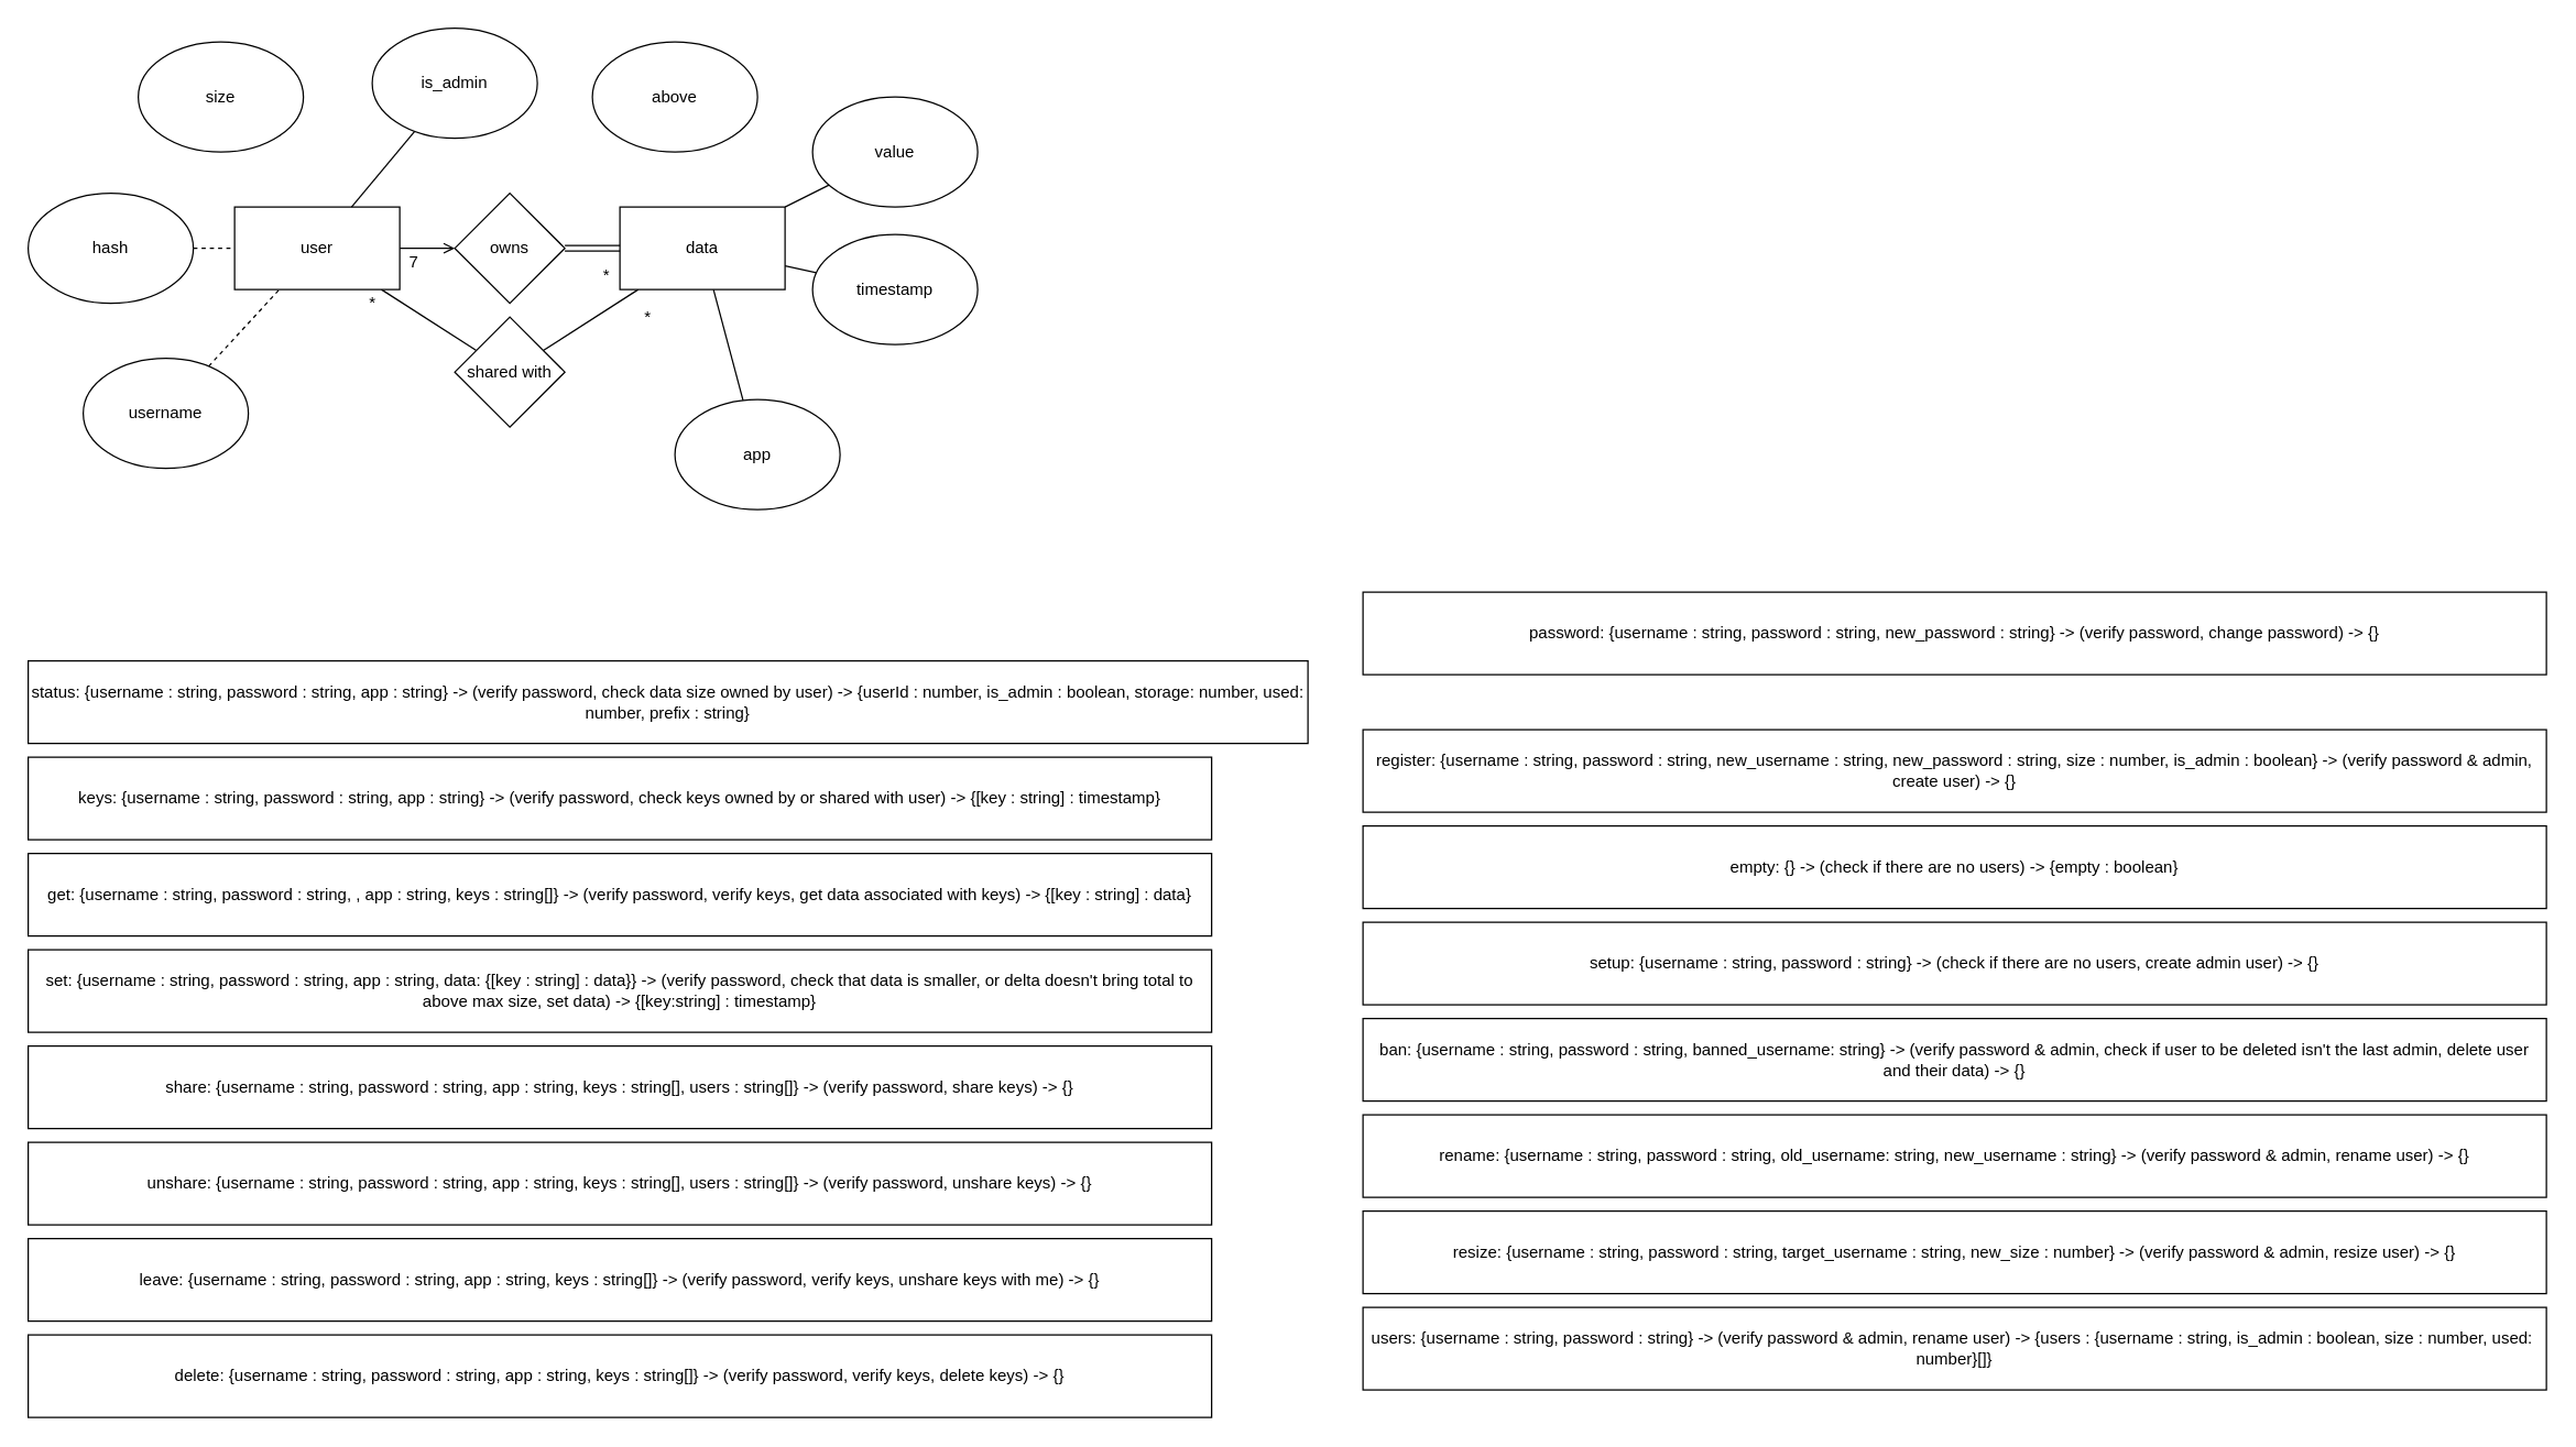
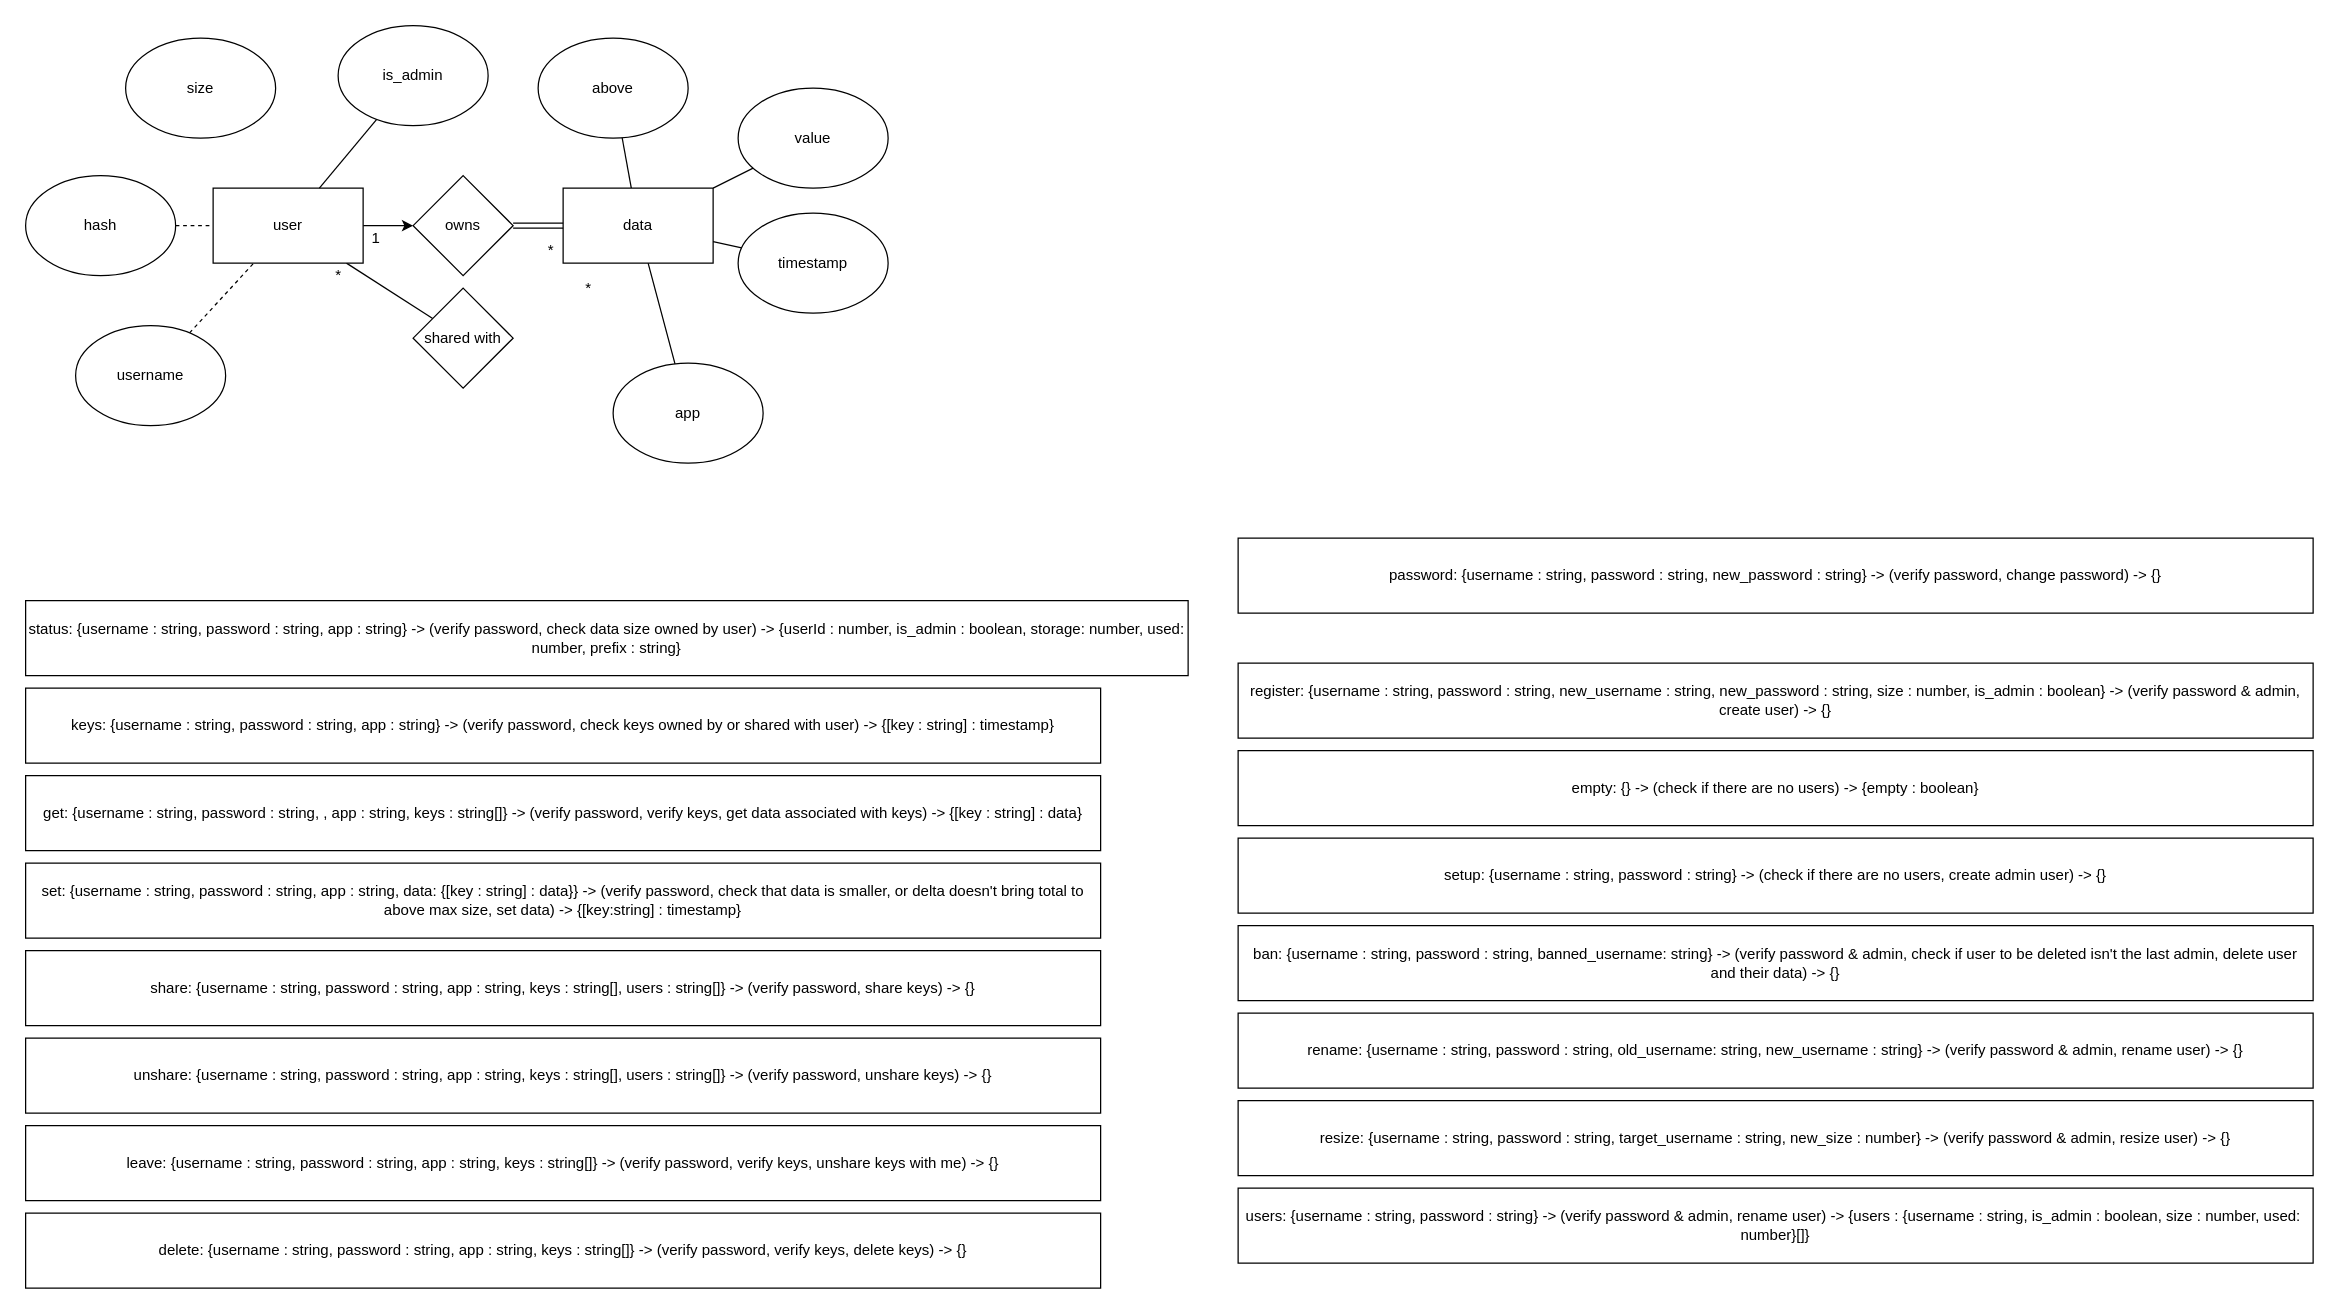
  <mxCell id="0" />
  <mxCell id="1" parent="0" />
- <mxCell id="2" style="edgeStyle=orthogonalEdgeStyle;rounded=0;orthogonalLoop=1;jettySize=auto;html=1;endArrow=open;" parent="1" source="4" target="18" edge="1"><mxGeometry relative="1" as="geometry" /></mxCell>
+ <mxCell id="2" style="edgeStyle=orthogonalEdgeStyle;rounded=0;orthogonalLoop=1;jettySize=auto;html=1;" parent="1" source="4" target="18" edge="1"><mxGeometry relative="1" as="geometry" /></mxCell>
  <mxCell id="3" style="edgeStyle=none;rounded=0;orthogonalLoop=1;jettySize=auto;html=1;endArrow=none;endFill=0;" parent="1" source="4" target="23" edge="1"><mxGeometry relative="1" as="geometry"><mxPoint x="240" y="190" as="sourcePoint" /></mxGeometry></mxCell>
  <mxCell id="4" value="user" style="rounded=0;whiteSpace=wrap;html=1;" parent="1" vertex="1"><mxGeometry x="170" y="150" width="120" height="60" as="geometry" /></mxCell>
- <mxCell id="5" style="edgeStyle=none;rounded=0;orthogonalLoop=1;jettySize=auto;html=1;endArrow=none;endFill=0;" parent="1" source="7" target="23" edge="1"><mxGeometry relative="1" as="geometry" /></mxCell>
+ <mxCell id="5" style="edgeStyle=none;rounded=0;orthogonalLoop=1;jettySize=auto;html=1;endArrow=none;endFill=0;" parent="1" source="7" target="12" edge="1"><mxGeometry relative="1" as="geometry" /></mxCell>
  <mxCell id="6" style="edgeStyle=none;rounded=0;orthogonalLoop=1;jettySize=auto;html=1;endArrow=none;endFill=0;" parent="1" source="7" target="29" edge="1"><mxGeometry relative="1" as="geometry" /></mxCell>
  <mxCell id="7" value="data" style="rounded=0;whiteSpace=wrap;html=1;" parent="1" vertex="1"><mxGeometry x="450" y="150" width="120" height="60" as="geometry" /></mxCell>
  <mxCell id="8" style="rounded=0;orthogonalLoop=1;jettySize=auto;html=1;endArrow=none;endFill=0;" parent="1" source="9" target="4" edge="1"><mxGeometry relative="1" as="geometry"><mxPoint x="300" y="100" as="sourcePoint" /></mxGeometry></mxCell>
  <mxCell id="9" value="is_admin" style="ellipse;whiteSpace=wrap;html=1;" parent="1" vertex="1"><mxGeometry x="270" y="20" width="120" height="80" as="geometry" /></mxCell>
  <mxCell id="10" value="" style="rounded=0;orthogonalLoop=1;jettySize=auto;html=1;endArrow=none;endFill=0;dashed=1;" parent="1" source="11" target="4" edge="1"><mxGeometry relative="1" as="geometry" /></mxCell>
  <mxCell id="11" value="hash" style="ellipse;whiteSpace=wrap;html=1;" parent="1" vertex="1"><mxGeometry x="20" y="140" width="120" height="80" as="geometry" /></mxCell>
  <mxCell id="12" value="above" style="ellipse;whiteSpace=wrap;html=1;" parent="1" vertex="1"><mxGeometry x="430" y="30" width="120" height="80" as="geometry" /></mxCell>
  <mxCell id="13" style="edgeStyle=none;rounded=0;orthogonalLoop=1;jettySize=auto;html=1;endArrow=none;endFill=0;" parent="1" source="14" target="7" edge="1"><mxGeometry relative="1" as="geometry" /></mxCell>
  <mxCell id="14" value="value" style="ellipse;whiteSpace=wrap;html=1;" parent="1" vertex="1"><mxGeometry x="590" y="70" width="120" height="80" as="geometry" /></mxCell>
  <mxCell id="15" style="edgeStyle=none;rounded=0;orthogonalLoop=1;jettySize=auto;html=1;endArrow=none;endFill=0;" parent="1" source="16" target="7" edge="1"><mxGeometry relative="1" as="geometry" /></mxCell>
  <mxCell id="16" value="timestamp" style="ellipse;whiteSpace=wrap;html=1;" parent="1" vertex="1"><mxGeometry x="590" y="170" width="120" height="80" as="geometry" /></mxCell>
  <mxCell id="17" style="edgeStyle=orthogonalEdgeStyle;rounded=0;orthogonalLoop=1;jettySize=auto;html=1;exitX=1;exitY=0.5;exitDx=0;exitDy=0;shape=link;" parent="1" source="18" target="7" edge="1"><mxGeometry relative="1" as="geometry" /></mxCell>
  <mxCell id="18" value="owns" style="rhombus;whiteSpace=wrap;html=1;" parent="1" vertex="1"><mxGeometry x="330" y="140" width="80" height="80" as="geometry" /></mxCell>
- <mxCell id="19" value="7" style="text;html=1;align=center;verticalAlign=middle;resizable=0;points=[];autosize=1;strokeColor=none;" parent="1" vertex="1"><mxGeometry x="290" y="180" width="20" height="20" as="geometry" /></mxCell>
+ <mxCell id="19" value="1" style="text;html=1;align=center;verticalAlign=middle;resizable=0;points=[];autosize=1;strokeColor=none;" parent="1" vertex="1"><mxGeometry x="290" y="180" width="20" height="20" as="geometry" /></mxCell>
  <mxCell id="20" value="*" style="text;html=1;align=center;verticalAlign=middle;resizable=0;points=[];autosize=1;strokeColor=none;" parent="1" vertex="1"><mxGeometry x="430" y="190" width="20" height="20" as="geometry" /></mxCell>
  <mxCell id="21" value="size" style="ellipse;whiteSpace=wrap;html=1;" parent="1" vertex="1"><mxGeometry x="100" y="30" width="120" height="80" as="geometry" /></mxCell>
  <mxCell id="22" value="status: {username : string, password : string, app : string} -&amp;gt; (verify password, check data size owned by user) -&amp;gt; {userId : number, is_admin : boolean, storage: number, used: number, prefix : string}" style="rounded=0;whiteSpace=wrap;html=1;" parent="1" vertex="1"><mxGeometry x="20" y="480" width="930" height="60" as="geometry" /></mxCell>
  <mxCell id="23" value="shared with" style="rhombus;whiteSpace=wrap;html=1;" parent="1" vertex="1"><mxGeometry x="330" y="230" width="80" height="80" as="geometry" /></mxCell>
  <mxCell id="24" value="*" style="text;html=1;align=center;verticalAlign=middle;resizable=0;points=[];autosize=1;strokeColor=none;" parent="1" vertex="1"><mxGeometry x="460" y="220" width="20" height="20" as="geometry" /></mxCell>
  <mxCell id="25" value="*" style="text;html=1;align=center;verticalAlign=middle;resizable=0;points=[];autosize=1;strokeColor=none;" parent="1" vertex="1"><mxGeometry x="260" y="210" width="20" height="20" as="geometry" /></mxCell>
  <mxCell id="26" value="keys: {username : string, password : string, app : string} -&amp;gt; (verify password, check keys owned by or shared with user) -&amp;gt; {[key : string] : timestamp}" style="rounded=0;whiteSpace=wrap;html=1;" parent="1" vertex="1"><mxGeometry x="20" y="550" width="860" height="60" as="geometry" /></mxCell>
  <mxCell id="27" value="get: {username : string, password : string, , app : string, keys : string[]} -&amp;gt; (verify password, verify keys, get data associated with keys) -&amp;gt; {[key : string] : data}" style="rounded=0;whiteSpace=wrap;html=1;" parent="1" vertex="1"><mxGeometry x="20" y="620" width="860" height="60" as="geometry" /></mxCell>
  <mxCell id="28" value="set: {username : string, password : string, app : string, data: {[key : string] : data}} -&amp;gt; (verify password, check that data is smaller, or delta doesn't bring total to above max size, set data) -&amp;gt; {[key:string] : timestamp}" style="rounded=0;whiteSpace=wrap;html=1;" parent="1" vertex="1"><mxGeometry x="20" y="690" width="860" height="60" as="geometry" /></mxCell>
  <mxCell id="29" value="app" style="ellipse;whiteSpace=wrap;html=1;" parent="1" vertex="1"><mxGeometry x="490" y="290" width="120" height="80" as="geometry" /></mxCell>
  <mxCell id="30" value="share: {username : string, password : string, app : string, keys : string[], users : string[]} -&amp;gt; (verify password, share keys) -&amp;gt; {}" style="rounded=0;whiteSpace=wrap;html=1;" parent="1" vertex="1"><mxGeometry x="20" y="760" width="860" height="60" as="geometry" /></mxCell>
  <mxCell id="31" value="unshare: {username : string, password : string, app : string, keys : string[], users : string[]} -&amp;gt; (verify password, unshare keys) -&amp;gt; {}" style="rounded=0;whiteSpace=wrap;html=1;" parent="1" vertex="1"><mxGeometry x="20" y="830" width="860" height="60" as="geometry" /></mxCell>
  <mxCell id="32" value="leave: {username : string, password : string, app : string, keys : string[]} -&amp;gt; (verify password, verify keys, unshare keys with me) -&amp;gt; {}" style="rounded=0;whiteSpace=wrap;html=1;" parent="1" vertex="1"><mxGeometry x="20" y="900" width="860" height="60" as="geometry" /></mxCell>
  <mxCell id="33" value="delete: {username : string, password : string, app : string, keys : string[]} -&amp;gt; (verify password, verify keys, delete keys) -&amp;gt; {}" style="rounded=0;whiteSpace=wrap;html=1;" parent="1" vertex="1"><mxGeometry x="20" y="970" width="860" height="60" as="geometry" /></mxCell>
  <mxCell id="34" value="register: {username : string, password : string, new_username : string, new_password : string, size : number, is_admin : boolean} -&amp;gt; (verify password &amp;amp; admin, create user) -&amp;gt; {}" style="rounded=0;whiteSpace=wrap;html=1;" parent="1" vertex="1"><mxGeometry x="990" y="530" width="860" height="60" as="geometry" /></mxCell>
  <mxCell id="35" value="password: {username : string, password : string, new_password : string} -&amp;gt; (verify password, change password) -&amp;gt; {}" style="rounded=0;whiteSpace=wrap;html=1;" parent="1" vertex="1"><mxGeometry x="990" y="430" width="860" height="60" as="geometry" /></mxCell>
  <mxCell id="36" value="" style="edgeStyle=none;rounded=0;orthogonalLoop=1;jettySize=auto;html=1;endArrow=none;endFill=0;dashed=1;" parent="1" source="37" target="4" edge="1"><mxGeometry relative="1" as="geometry" /></mxCell>
  <mxCell id="37" value="username" style="ellipse;whiteSpace=wrap;html=1;" parent="1" vertex="1"><mxGeometry x="60" y="260" width="120" height="80" as="geometry" /></mxCell>
  <mxCell id="38" value="empty: {} -&amp;gt; (check if there are no users) -&amp;gt; {empty : boolean}" style="rounded=0;whiteSpace=wrap;html=1;" parent="1" vertex="1"><mxGeometry x="990" y="600" width="860" height="60" as="geometry" /></mxCell>
  <mxCell id="39" value="setup: {username : string, password : string} -&amp;gt; (check if there are no users, create admin user) -&amp;gt; {}" style="rounded=0;whiteSpace=wrap;html=1;" parent="1" vertex="1"><mxGeometry x="990" y="670" width="860" height="60" as="geometry" /></mxCell>
  <mxCell id="40" value="ban: {username : string, password : string, banned_username: string} -&amp;gt; (verify password &amp;amp; admin, check if user to be deleted isn't the last admin, delete user and their data) -&amp;gt; {}" style="rounded=0;whiteSpace=wrap;html=1;" parent="1" vertex="1"><mxGeometry x="990" y="740" width="860" height="60" as="geometry" /></mxCell>
  <mxCell id="41" value="rename: {username : string, password : string, old_username: string, new_username : string} -&amp;gt; (verify password &amp;amp; admin, rename user) -&amp;gt; {}" style="rounded=0;whiteSpace=wrap;html=1;" parent="1" vertex="1"><mxGeometry x="990" y="810" width="860" height="60" as="geometry" /></mxCell>
  <mxCell id="42" value="resize: {username : string, password : string, target_username : string, new_size : number} -&amp;gt; (verify password &amp;amp; admin, resize user) -&amp;gt; {}" style="rounded=0;whiteSpace=wrap;html=1;" parent="1" vertex="1"><mxGeometry x="990" y="880" width="860" height="60" as="geometry" /></mxCell>
  <mxCell id="43" value="users: {username : string, password : string} -&amp;gt; (verify password &amp;amp; admin, rename user) -&amp;gt; {users : {username : string, is_admin : boolean, size : number, used:&amp;nbsp; number}[]}" style="rounded=0;whiteSpace=wrap;html=1;" parent="1" vertex="1"><mxGeometry x="990" y="950" width="860" height="60" as="geometry" /></mxCell>
